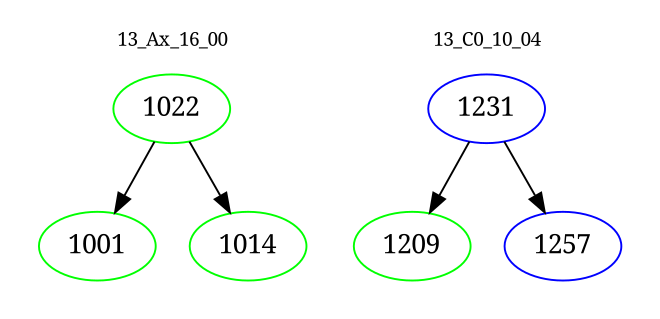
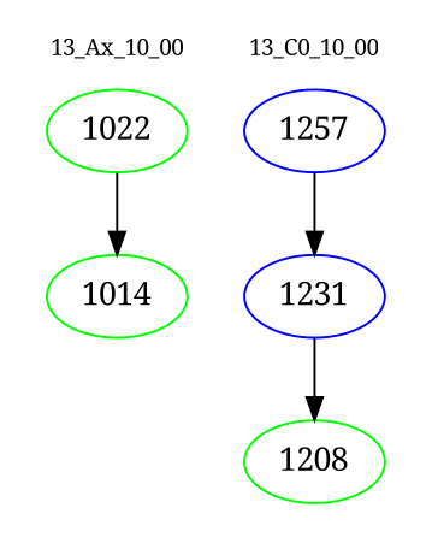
  digraph {
    fontname="Noto Serif"
    node [color=green fontname="Noto Serif"]
    edge [color=black fontname="Noto Serif"]
    n1 [label=1022]
-   n2 [label=1001]
    n3 [label=1014]
    n4 [color=blue label=1231]
-   n5 [label=1209]
+   n5 [label=1208]
    n6 [color=blue label=1257]
    subgraph cluster_1 {
      color=white
      fontsize=10
-     label="13_Ax_16_00"
+     label="13_Ax_10_00"
      n1
-     n2
      n3
    }
    subgraph cluster_2 {
      color=white
      fontsize=10
-     label="13_C0_10_04"
+     label="13_C0_10_00"
      n4
      n5
      n6
    }
-   n1 -> n2
    n1 -> n3
    n4 -> n5
-   n4 -> n6
+   n6 -> n4
  }
